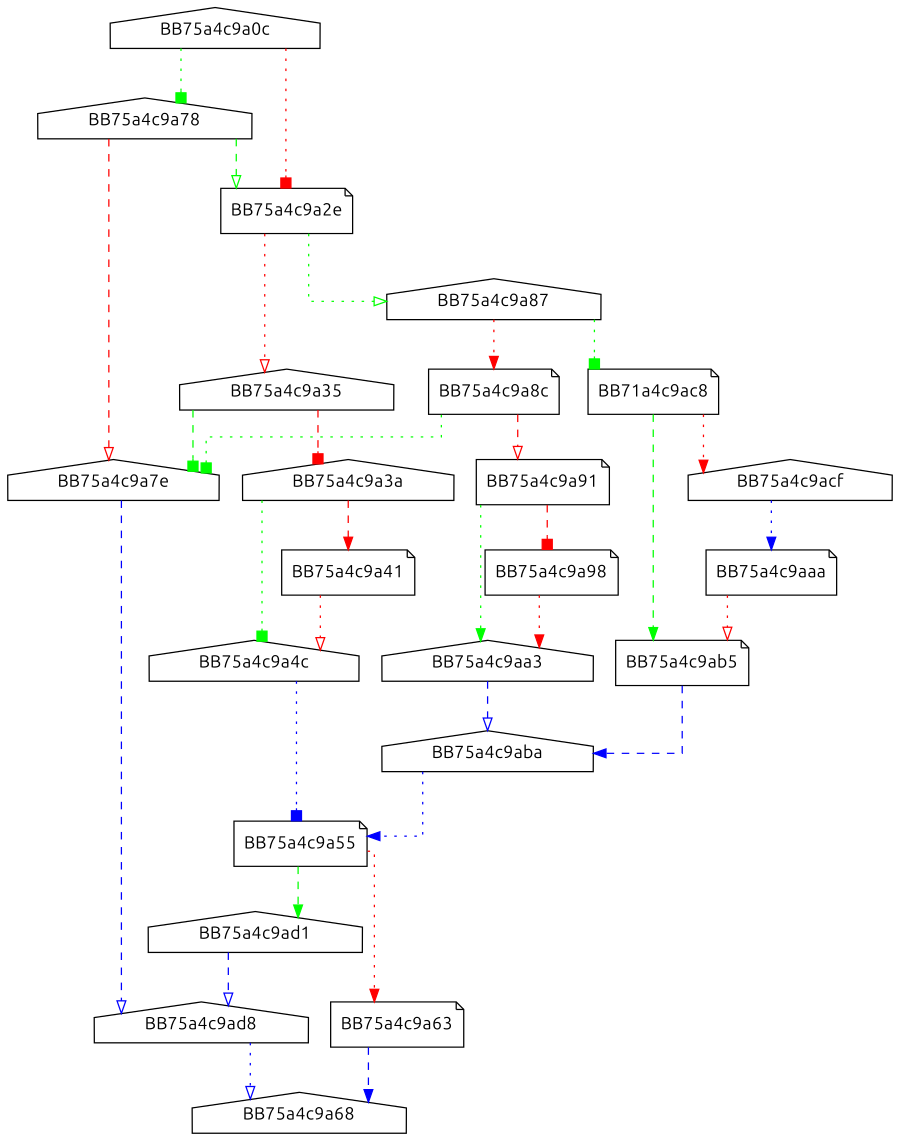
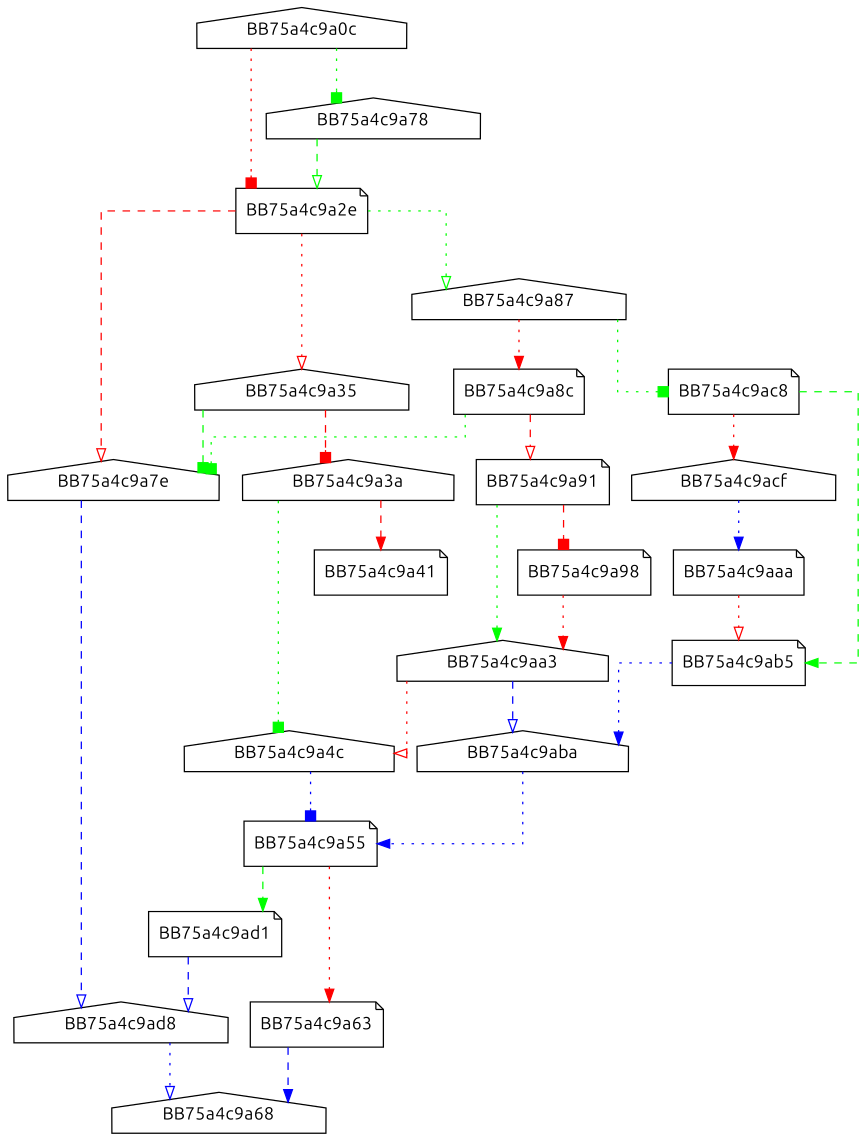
  digraph {
    fontname=Ubuntu
    splines=ortho
    node [fontname=Ubuntu shape=house]
    edge [arrowhead=normal color=red fontname=Ubuntu style=dotted]
    BB75a4c9a0c
    BB75a4c9a78
    BB75a4c9a2e [shape=note]
    BB75a4c9a7e
    BB75a4c9a87
    BB75a4c9a35
    BB75a4c9ad8
-   BB75a4c9ac8 [shape=note label=BB71a4c9ac8]
+   BB75a4c9ac8 [shape=note]
    BB75a4c9a8c [shape=note]
    BB75a4c9a3a
    BB75a4c9ab5 [shape=note]
    BB75a4c9acf
    BB75a4c9a91 [shape=note]
    BB75a4c9a4c
    BB75a4c9a41 [shape=note]
    BB75a4c9a68
    BB75a4c9a55 [shape=note]
-   BB75a4c9ad1
+   BB75a4c9ad1 [shape=note]
    BB75a4c9a63 [shape=note]
    BB75a4c9aba
    BB75a4c9aaa [shape=note]
    BB75a4c9aa3
    BB75a4c9a98 [shape=note]
    BB75a4c9a0c -> BB75a4c9a78 [arrowhead=box color=green]
    BB75a4c9a0c -> BB75a4c9a2e [arrowhead=box]
    BB75a4c9a78 -> BB75a4c9a2e [arrowhead=onormal color=green style=dashed]
-   BB75a4c9a78 -> BB75a4c9a7e [arrowhead=onormal style=dashed]
+   BB75a4c9a2e -> BB75a4c9a7e [arrowhead=onormal style=dashed]
    BB75a4c9a2e -> BB75a4c9a87 [arrowhead=onormal color=green]
    BB75a4c9a2e -> BB75a4c9a35 [arrowhead=onormal]
    BB75a4c9a7e -> BB75a4c9ad8 [arrowhead=onormal color=blue style=dashed]
    BB75a4c9a87 -> BB75a4c9ac8 [arrowhead=box color=green]
    BB75a4c9a87 -> BB75a4c9a8c
    BB75a4c9a35 -> BB75a4c9a7e [arrowhead=box color=green style=dashed]
    BB75a4c9a35 -> BB75a4c9a3a [arrowhead=box style=dashed]
    BB75a4c9ad8 -> BB75a4c9a68 [arrowhead=onormal color=blue]
    BB75a4c9ac8 -> BB75a4c9ab5 [color=green style=dashed]
    BB75a4c9ac8 -> BB75a4c9acf
    BB75a4c9a8c -> BB75a4c9a7e [arrowhead=box color=green]
    BB75a4c9a8c -> BB75a4c9a91 [arrowhead=onormal style=dashed]
    BB75a4c9a3a -> BB75a4c9a4c [arrowhead=box color=green]
    BB75a4c9a3a -> BB75a4c9a41 [style=dashed]
-   BB75a4c9ab5 -> BB75a4c9aba [color=blue style=dashed]
+   BB75a4c9ab5 -> BB75a4c9aba [color=blue]
    BB75a4c9acf -> BB75a4c9aaa [color=blue]
    BB75a4c9a91 -> BB75a4c9aa3 [color=green]
    BB75a4c9a91 -> BB75a4c9a98 [arrowhead=box style=dashed]
    BB75a4c9a4c -> BB75a4c9a55 [arrowhead=box color=blue]
-   BB75a4c9a41 -> BB75a4c9a4c [arrowhead=onormal]
+   BB75a4c9aa3 -> BB75a4c9a4c [arrowhead=onormal]
    BB75a4c9a55 -> BB75a4c9ad1 [color=green style=dashed]
    BB75a4c9a55 -> BB75a4c9a63
    BB75a4c9ad1 -> BB75a4c9ad8 [arrowhead=onormal color=blue style=dashed]
    BB75a4c9a63 -> BB75a4c9a68 [color=blue style=dashed]
    BB75a4c9aba -> BB75a4c9a55 [color=blue]
    BB75a4c9aaa -> BB75a4c9ab5 [arrowhead=onormal]
    BB75a4c9aa3 -> BB75a4c9aba [arrowhead=onormal color=blue style=dashed]
    BB75a4c9a98 -> BB75a4c9aa3
  }
